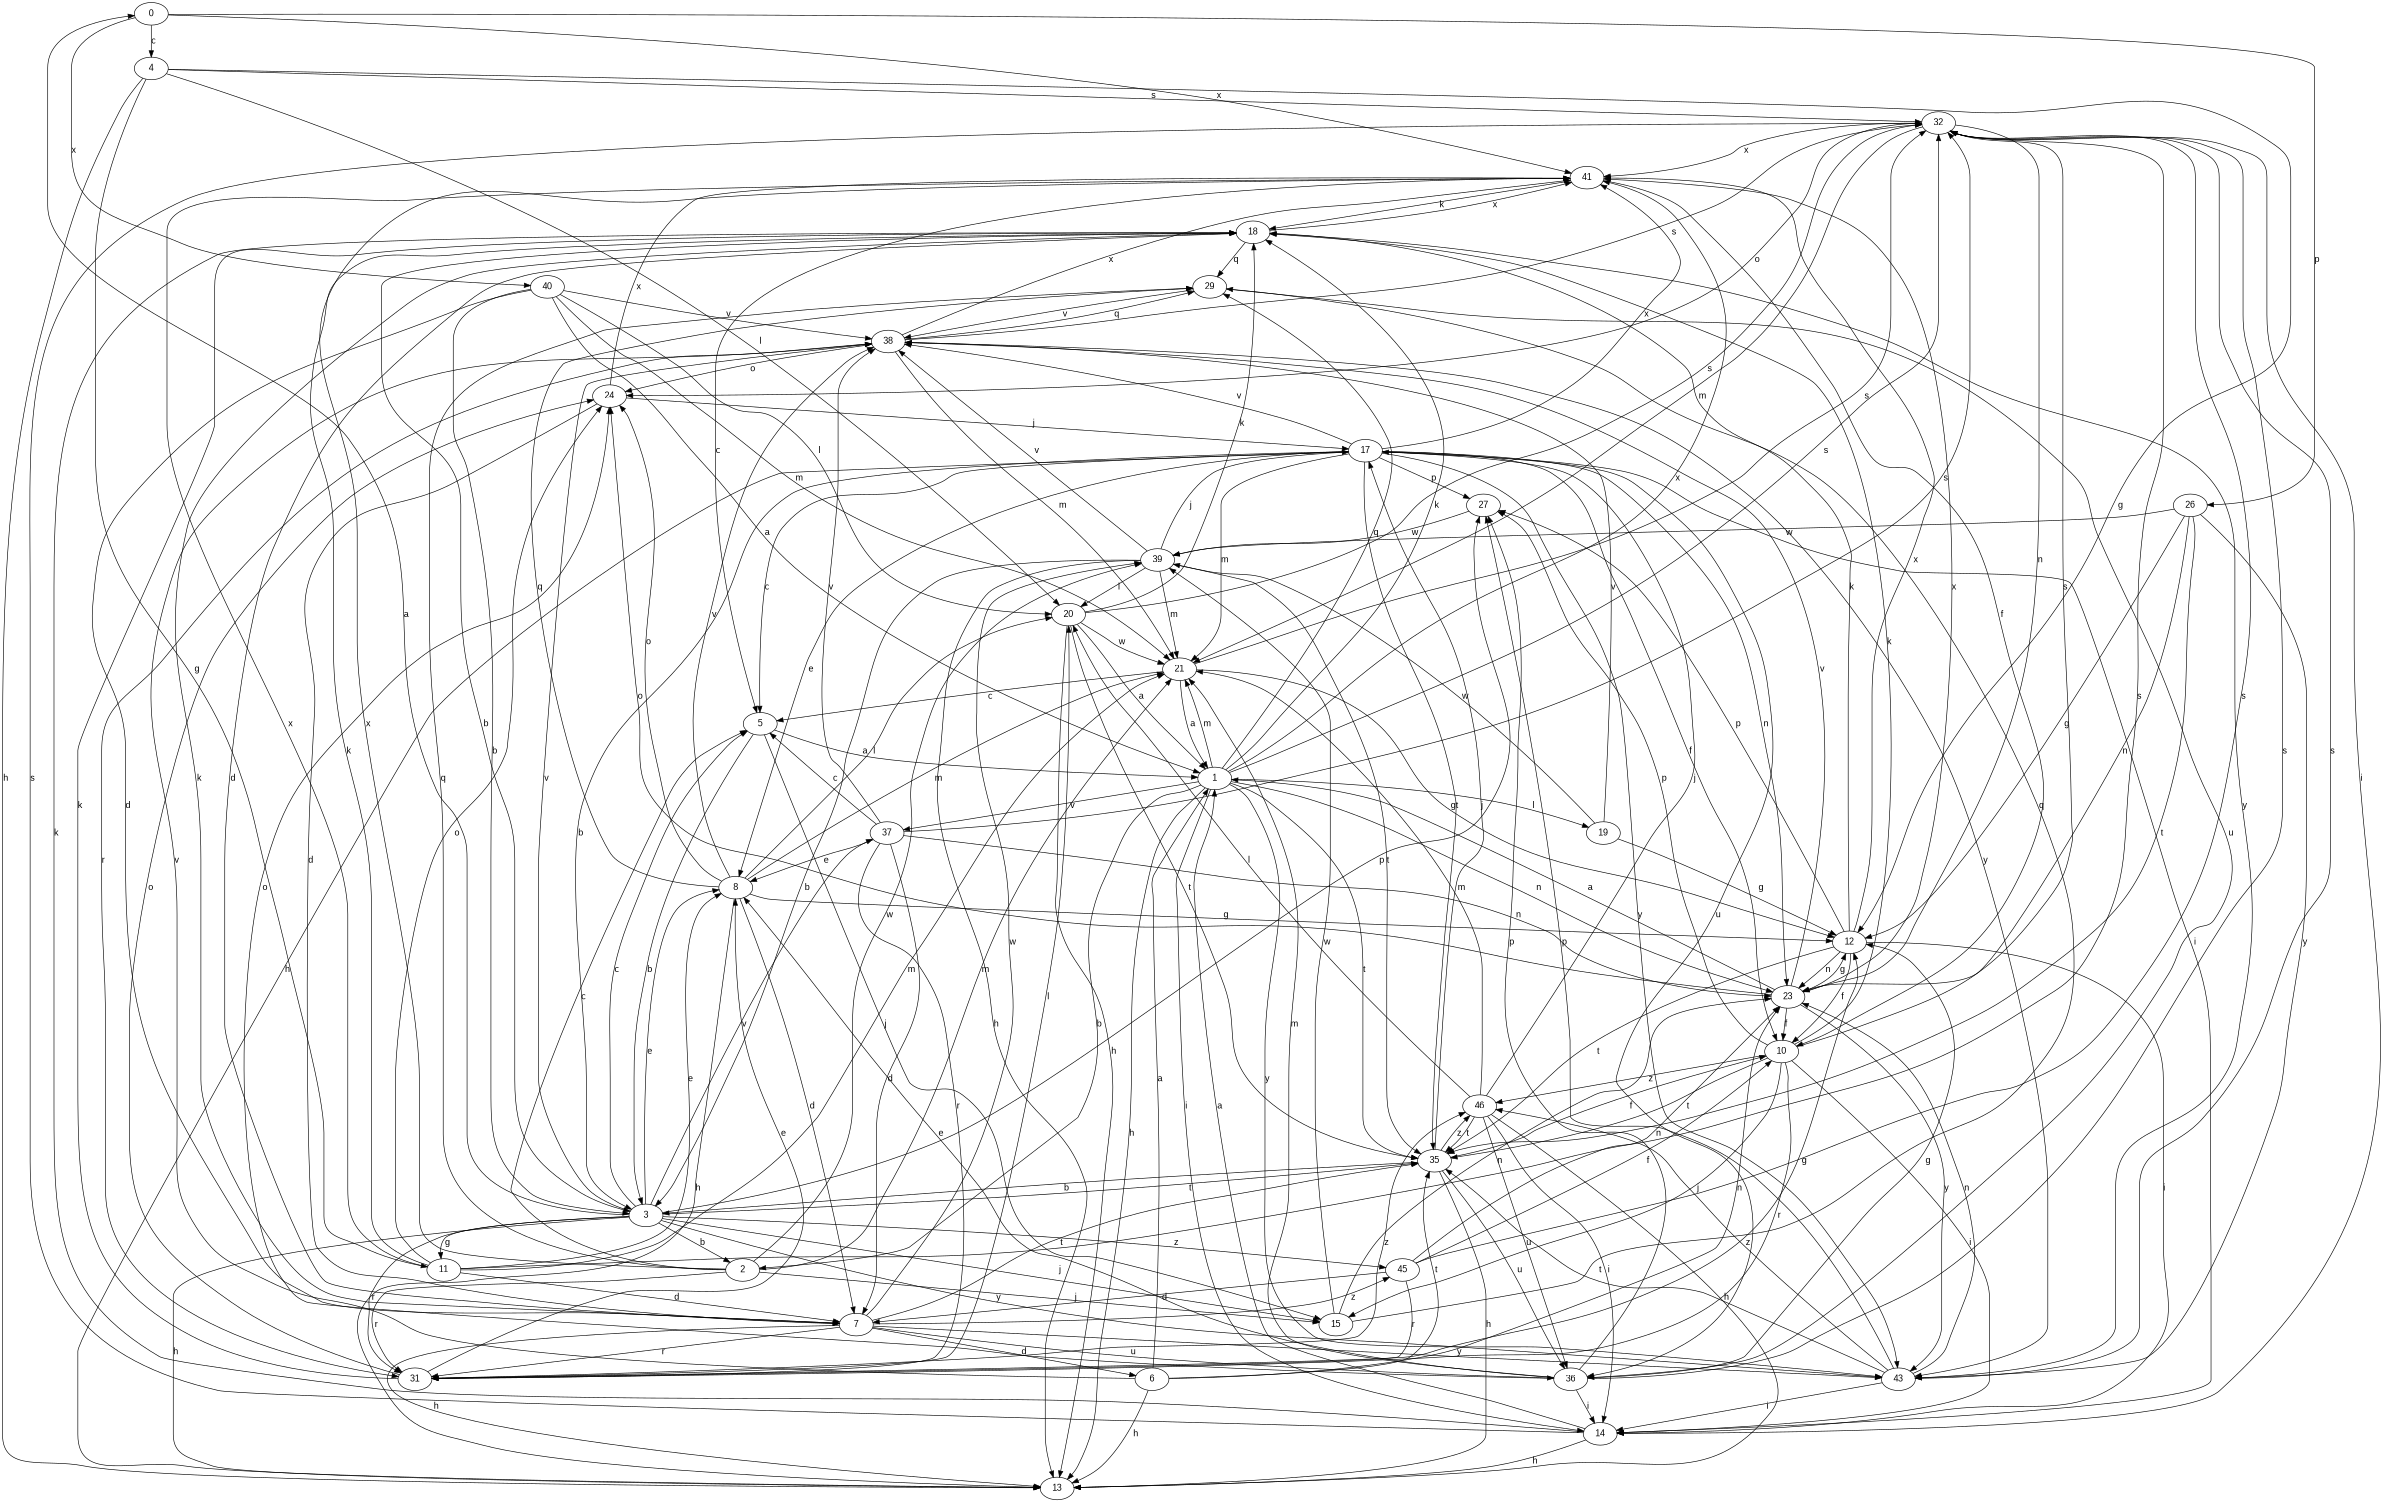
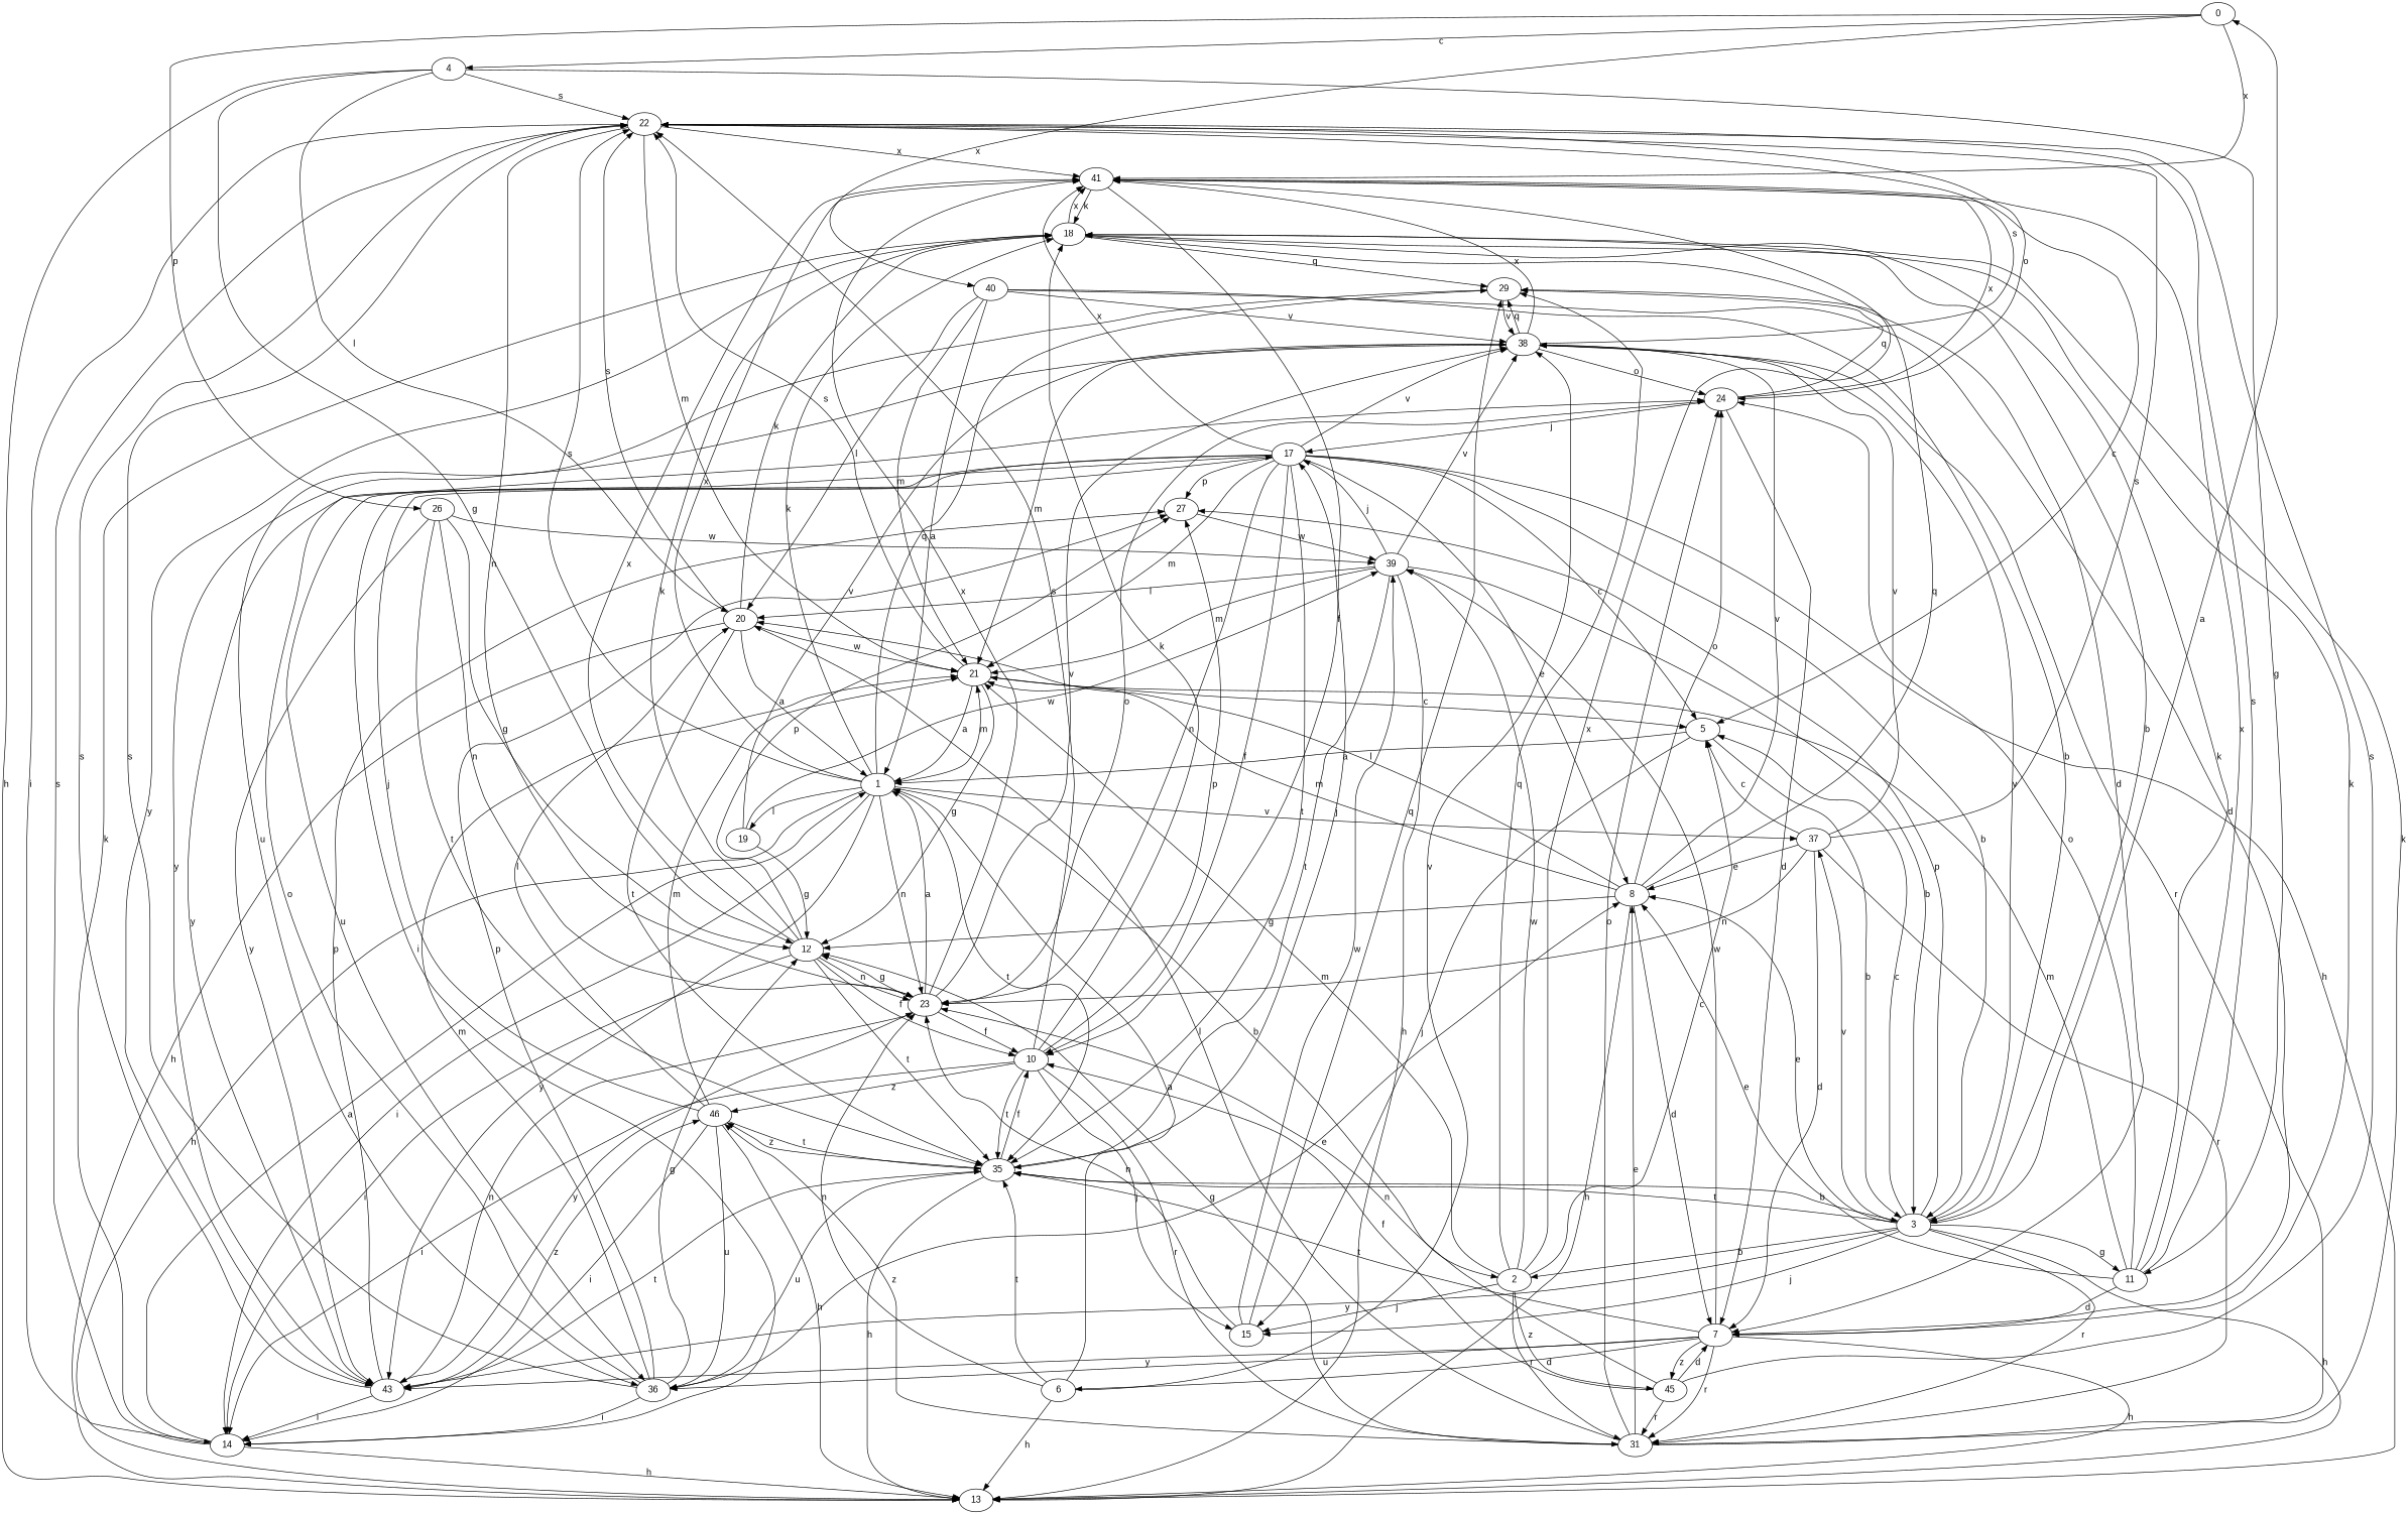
  strict digraph {
    fontname="Liberation Sans"
    node [fontname="Liberation Sans"]
    edge [fontname="Liberation Sans"]
    0
    4
    26
    40
    41
    13
-   32
+   32 [label=22]
    11
    12
    20
    23
    35
    43
    39
    1
    21
    3
    38
    7
    18
    5
    10
    2
    14
    19
    29
    37
    15
    31
    24
    36
    46
    n33 [label=17]
    8
    27
    45
    6
    0 -> 4 [label=c]
    0 -> 26 [label=p]
    0 -> 40 [label=x]
    0 -> 41 [label=x]
    4 -> 13 [label=h]
    4 -> 32 [label=s]
    4 -> 11 [label=g]
    4 -> 12 [label=g]
    4 -> 20 [label=l]
    26 -> 12 [label=g]
    26 -> 23 [label=n]
    26 -> 35 [label=t]
    26 -> 43 [label=y]
    26 -> 39 [label=w]
    40 -> 20 [label=l]
    40 -> 1 [label=a]
    40 -> 21 [label=m]
    40 -> 3 [label=b]
    40 -> 38 [label=v]
    40 -> 7 [label=d]
    41 -> 18 [label=k]
    41 -> 5 [label=c]
    41 -> 10 [label=f]
    32 -> 41 [label=x]
    32 -> 23 [label=n]
    32 -> 21 [label=m]
    32 -> 14 [label=i]
    32 -> 24 [label=o]
    11 -> 41 [label=x]
    11 -> 32 [label=s]
    11 -> 21 [label=m]
    11 -> 7 [label=d]
    11 -> 18 [label=k]
    11 -> 24 [label=o]
    11 -> 8 [label=e]
    12 -> 41 [label=x]
    12 -> 23 [label=n]
    12 -> 35 [label=t]
    12 -> 18 [label=k]
    12 -> 10 [label=f]
    12 -> 14 [label=i]
    12 -> 27 [label=p]
    20 -> 13 [label=h]
    20 -> 32 [label=s]
    20 -> 35 [label=t]
    20 -> 1 [label=a]
    20 -> 21 [label=w]
    20 -> 18 [label=k]
    23 -> 41 [label=x]
    23 -> 12 [label=g]
    23 -> 43 [label=y]
    23 -> 1 [label=a]
    23 -> 38 [label=v]
    23 -> 10 [label=f]
    23 -> 24 [label=o]
    35 -> 13 [label=h]
    35 -> 3 [label=b]
    35 -> 10 [label=f]
    35 -> 36 [label=u]
    35 -> 46 [label=z]
    35 -> n33 [label=j]
    43 -> 32 [label=s]
    43 -> 23 [label=n]
    43 -> 35 [label=t]
    43 -> 14 [label=i]
    43 -> 46 [label=z]
    43 -> 27 [label=p]
    39 -> 13 [label=h]
    39 -> 20 [label=l]
    39 -> 35 [label=t]
    39 -> 21 [label=m]
    39 -> 3 [label=b]
    39 -> 38 [label=v]
    39 -> n33 [label=j]
    1 -> 41 [label=x]
    1 -> 13 [label=h]
    1 -> 32 [label=s]
    1 -> 23 [label=n]
    1 -> 35 [label=t]
    1 -> 43 [label=y]
    1 -> 21 [label=m]
    1 -> 18 [label=k]
    1 -> 2 [label=b]
    1 -> 14 [label=i]
    1 -> 19 [label=l]
    1 -> 29 [label=q]
    1 -> 37 [label=v]
    21 -> 32 [label=s]
    21 -> 12 [label=g]
    21 -> 1 [label=a]
    21 -> 5 [label=c]
    3 -> 0 [label=a]
    3 -> 13 [label=h]
    3 -> 11 [label=g]
    3 -> 35 [label=t]
    3 -> 43 [label=y]
    3 -> 38 [label=v]
    3 -> 5 [label=c]
    3 -> 2 [label=b]
    3 -> 37 [label=v]
    3 -> 15 [label=j]
    3 -> 31 [label=r]
    3 -> 8 [label=e]
    3 -> 27 [label=p]
-   3 -> 45 [label=z]
+   2 -> 45 [label=z]
    38 -> 41 [label=x]
    38 -> 32 [label=s]
    38 -> 43 [label=y]
    38 -> 21 [label=m]
    38 -> 29 [label=q]
-   38 -> 31 [label=r]
+   31 -> 38 [label=r]
    38 -> 24 [label=o]
    7 -> 13 [label=h]
    7 -> 35 [label=t]
    7 -> 43 [label=y]
    7 -> 39 [label=w]
    7 -> 18 [label=k]
    7 -> 31 [label=r]
    7 -> 36 [label=u]
    7 -> 45 [label=z]
    7 -> 6 [label=d]
    18 -> 41 [label=x]
    18 -> 43 [label=y]
    18 -> 3 [label=b]
    18 -> 7 [label=d]
    18 -> 29 [label=q]
    5 -> 1 [label=a]
    5 -> 3 [label=b]
    5 -> 15 [label=j]
    10 -> 32 [label=s]
    10 -> 35 [label=t]
    10 -> 18 [label=k]
    10 -> 14 [label=i]
    10 -> 15 [label=j]
    10 -> 31 [label=r]
    10 -> 46 [label=z]
    10 -> 27 [label=p]
    2 -> 41 [label=x]
    2 -> 39 [label=w]
    2 -> 21 [label=m]
    2 -> 5 [label=c]
    2 -> 29 [label=q]
    2 -> 15 [label=j]
    2 -> 31 [label=r]
    14 -> 13 [label=h]
    14 -> 32 [label=s]
    14 -> 1 [label=a]
    14 -> 18 [label=k]
    19 -> 12 [label=g]
    19 -> 39 [label=w]
    19 -> 38 [label=v]
    29 -> 38 [label=v]
    29 -> 36 [label=u]
    37 -> 32 [label=s]
    37 -> 23 [label=n]
    37 -> 38 [label=v]
    37 -> 7 [label=d]
    37 -> 5 [label=c]
    37 -> 31 [label=r]
    37 -> 8 [label=e]
    15 -> 23 [label=n]
    15 -> 39 [label=w]
    15 -> 29 [label=q]
    31 -> 12 [label=g]
    31 -> 20 [label=l]
    31 -> 18 [label=k]
    31 -> 24 [label=o]
    31 -> 46 [label=z]
    31 -> 8 [label=e]
    24 -> 41 [label=x]
    24 -> 7 [label=d]
+   24 -> 29 [label=q]
    24 -> n33 [label=j]
    36 -> 32 [label=s]
    36 -> 12 [label=g]
    36 -> 21 [label=m]
    36 -> 14 [label=i]
    36 -> 24 [label=o]
    36 -> 8 [label=e]
    36 -> 27 [label=p]
    46 -> 13 [label=h]
    46 -> 20 [label=l]
    46 -> 35 [label=t]
    46 -> 21 [label=m]
    46 -> 14 [label=i]
    46 -> 36 [label=u]
    46 -> n33 [label=j]
    n33 -> 41 [label=x]
    n33 -> 13 [label=h]
    n33 -> 23 [label=n]
    n33 -> 35 [label=t]
    n33 -> 43 [label=y]
    n33 -> 21 [label=m]
    n33 -> 3 [label=b]
    n33 -> 38 [label=v]
    n33 -> 5 [label=c]
    n33 -> 10 [label=f]
    n33 -> 14 [label=i]
    n33 -> 36 [label=u]
    n33 -> 8 [label=e]
    n33 -> 27 [label=p]
    8 -> 13 [label=h]
    8 -> 12 [label=g]
    8 -> 20 [label=l]
    8 -> 21 [label=m]
    8 -> 38 [label=v]
    8 -> 7 [label=d]
    8 -> 29 [label=q]
    8 -> 24 [label=o]
    27 -> 39 [label=w]
    45 -> 32 [label=s]
    45 -> 23 [label=n]
    45 -> 7 [label=d]
    45 -> 10 [label=f]
    45 -> 31 [label=r]
    6 -> 13 [label=h]
    6 -> 23 [label=n]
    6 -> 35 [label=t]
    6 -> 1 [label=a]
    6 -> 38 [label=v]
  }
